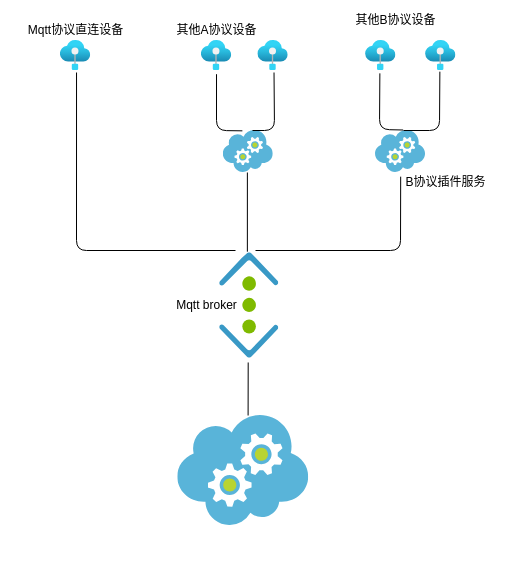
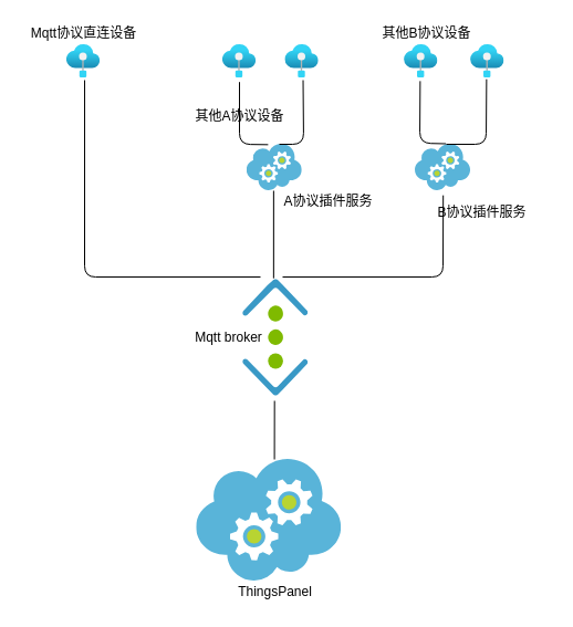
  <mxCell id="0" />
  <mxCell id="1" parent="0" />
  <mxCell id="2" value="" style="sketch=0;aspect=fixed;html=1;points=[];align=center;image;fontSize=12;image=img/lib/mscae/Cloud_Services_Classic.svg;" parent="1" vertex="1"><mxGeometry x="222.78" y="130" width="50" height="42" as="geometry" /></mxCell>
  <mxCell id="3" value="" style="sketch=0;aspect=fixed;html=1;points=[];align=center;image;fontSize=12;image=img/lib/mscae/Cloud_Services_Classic.svg;" parent="1" vertex="1"><mxGeometry x="177.28" y="415" width="130.95" height="110" as="geometry" /></mxCell>
+ <mxCell id="4" value="ThingsPanel" style="text;html=1;align=center;verticalAlign=middle;resizable=0;points=[];autosize=1;strokeColor=none;fillColor=none;" parent="1" vertex="1"><mxGeometry x="207.75" y="525" width="80" height="20" as="geometry" /></mxCell>
+ <mxCell id="5" value="A协议插件服务" style="text;html=1;align=center;verticalAlign=middle;resizable=0;points=[];autosize=1;strokeColor=none;fillColor=none;" parent="1" vertex="1"><mxGeometry x="246" y="172" width="100" height="20" as="geometry" /></mxCell>
  <mxCell id="6" value="" style="sketch=0;aspect=fixed;html=1;points=[];align=center;image;fontSize=12;image=img/lib/mscae/Virtual_Network.svg;rotation=90;" parent="1" vertex="1"><mxGeometry x="195" y="275.46" width="105.5" height="59.08" as="geometry" /></mxCell>
  <mxCell id="7" value="Mqtt broker" style="text;html=1;align=center;verticalAlign=middle;resizable=0;points=[];autosize=1;strokeColor=none;fillColor=none;" parent="1" vertex="1"><mxGeometry x="166" y="295" width="80" height="20" as="geometry" /></mxCell>
  <mxCell id="8" value="" style="endArrow=none;html=1;entryX=0.537;entryY=0;entryDx=0;entryDy=0;entryPerimeter=0;exitX=1.04;exitY=0.501;exitDx=0;exitDy=0;exitPerimeter=0;" parent="1" source="6" target="3" edge="1"><mxGeometry width="50" height="50" relative="1" as="geometry"><mxPoint x="305" y="296" as="sourcePoint" /><mxPoint x="435" y="296" as="targetPoint" /></mxGeometry></mxCell>
  <mxCell id="9" value="" style="aspect=fixed;html=1;points=[];align=center;image;fontSize=12;image=img/lib/azure2/preview/IoT_Edge.svg;" parent="1" vertex="1"><mxGeometry x="200.81" y="40" width="30.45" height="30" as="geometry" /></mxCell>
  <mxCell id="10" value="" style="aspect=fixed;html=1;points=[];align=center;image;fontSize=12;image=img/lib/azure2/preview/IoT_Edge.svg;" parent="1" vertex="1"><mxGeometry x="257.33" y="40" width="30.45" height="30" as="geometry" /></mxCell>
  <mxCell id="11" value="" style="aspect=fixed;html=1;points=[];align=center;image;fontSize=12;image=img/lib/azure2/preview/IoT_Edge.svg;" parent="1" vertex="1"><mxGeometry x="365.03" y="40" width="30.45" height="30" as="geometry" /></mxCell>
- <mxCell id="12" value="其他A协议设备" style="text;html=1;align=center;verticalAlign=middle;resizable=0;points=[];autosize=1;strokeColor=none;fillColor=none;" parent="1" vertex="1"><mxGeometry x="166.03" y="20" width="100" height="20" as="geometry" /></mxCell>
+ <mxCell id="12" value="其他A协议设备" style="text;html=1;align=center;verticalAlign=middle;resizable=0;points=[];autosize=1;strokeColor=none;fillColor=none;" parent="1" vertex="1"><mxGeometry x="166.03" y="95" width="100" height="20" as="geometry" /></mxCell>
  <mxCell id="13" value="" style="aspect=fixed;html=1;points=[];align=center;image;fontSize=12;image=img/lib/azure2/preview/IoT_Edge.svg;" parent="1" vertex="1"><mxGeometry x="59.81" y="40" width="30.45" height="30" as="geometry" /></mxCell>
  <mxCell id="14" value="Mqtt协议直连设备" style="text;html=1;align=center;verticalAlign=middle;resizable=0;points=[];autosize=1;strokeColor=none;fillColor=none;" parent="1" vertex="1"><mxGeometry x="20.03" y="20" width="110" height="20" as="geometry" /></mxCell>
  <mxCell id="15" value="" style="endArrow=none;html=1;exitX=0.533;exitY=1.067;exitDx=0;exitDy=0;exitPerimeter=0;" parent="1" source="13" edge="1"><mxGeometry width="50" height="50" relative="1" as="geometry"><mxPoint x="315" y="306" as="sourcePoint" /><mxPoint x="235" y="250" as="targetPoint" /><Array as="points"><mxPoint x="76" y="250" /></Array></mxGeometry></mxCell>
- <mxCell id="16" value="其他B协议设备" style="text;html=1;align=center;verticalAlign=middle;resizable=0;points=[];autosize=1;strokeColor=none;fillColor=none;" parent="1" vertex="1"><mxGeometry x="345.02" y="10" width="100" height="20" as="geometry" /></mxCell>
+ <mxCell id="16" value="其他B协议设备" style="text;html=1;align=center;verticalAlign=middle;resizable=0;points=[];autosize=1;strokeColor=none;fillColor=none;" parent="1" vertex="1"><mxGeometry x="335.02" y="20" width="100" height="20" as="geometry" /></mxCell>
  <mxCell id="17" value="" style="aspect=fixed;html=1;points=[];align=center;image;fontSize=12;image=img/lib/azure2/preview/IoT_Edge.svg;" parent="1" vertex="1"><mxGeometry x="425.03" y="40" width="30.45" height="30" as="geometry" /></mxCell>
  <mxCell id="18" value="" style="sketch=0;aspect=fixed;html=1;points=[];align=center;image;fontSize=12;image=img/lib/mscae/Cloud_Services_Classic.svg;" parent="1" vertex="1"><mxGeometry x="375.03" y="130" width="50" height="42" as="geometry" /></mxCell>
  <mxCell id="19" value="" style="endArrow=none;html=1;exitX=0.482;exitY=1;exitDx=0;exitDy=0;exitPerimeter=0;entryX=-0.01;entryY=0.515;entryDx=0;entryDy=0;entryPerimeter=0;" parent="1" source="2" target="6" edge="1"><mxGeometry width="50" height="50" relative="1" as="geometry"><mxPoint x="86.01" y="22.01" as="sourcePoint" /><mxPoint x="256.864" y="262.883" as="targetPoint" /></mxGeometry></mxCell>
  <mxCell id="20" value="" style="endArrow=none;html=1;exitX=0.503;exitY=1.099;exitDx=0;exitDy=0;exitPerimeter=0;" parent="1" source="18" edge="1"><mxGeometry width="50" height="50" relative="1" as="geometry"><mxPoint x="96.01" y="32.01" as="sourcePoint" /><mxPoint x="255" y="250" as="targetPoint" /><Array as="points"><mxPoint x="400" y="250" /></Array></mxGeometry></mxCell>
  <mxCell id="21" value="" style="endArrow=none;html=1;exitX=0.5;exitY=1.123;exitDx=0;exitDy=0;exitPerimeter=0;entryX=0.382;entryY=0.008;entryDx=0;entryDy=0;entryPerimeter=0;" parent="1" source="9" target="2" edge="1"><mxGeometry width="50" height="50" relative="1" as="geometry"><mxPoint x="256.88" y="182" as="sourcePoint" /><mxPoint x="256.894" y="281.195" as="targetPoint" /><Array as="points"><mxPoint x="216" y="130" /></Array></mxGeometry></mxCell>
  <mxCell id="22" value="" style="endArrow=none;html=1;exitX=0.532;exitY=1.067;exitDx=0;exitDy=0;exitPerimeter=0;" parent="1" source="10" edge="1"><mxGeometry width="50" height="50" relative="1" as="geometry"><mxPoint x="226.035" y="43.69" as="sourcePoint" /><mxPoint x="252.03" y="130" as="targetPoint" /><Array as="points"><mxPoint x="274" y="130" /></Array></mxGeometry></mxCell>
  <mxCell id="23" value="" style="endArrow=none;html=1;exitX=0.471;exitY=1.095;exitDx=0;exitDy=0;exitPerimeter=0;entryX=0.553;entryY=-0.012;entryDx=0;entryDy=0;entryPerimeter=0;" parent="1" source="11" target="18" edge="1"><mxGeometry width="50" height="50" relative="1" as="geometry"><mxPoint x="283.529" y="42.01" as="sourcePoint" /><mxPoint x="262.03" y="140" as="targetPoint" /><Array as="points"><mxPoint x="379" y="129" /></Array></mxGeometry></mxCell>
  <mxCell id="24" value="" style="endArrow=none;html=1;exitX=0.471;exitY=1.039;exitDx=0;exitDy=0;exitPerimeter=0;" parent="1" source="17" edge="1"><mxGeometry width="50" height="50" relative="1" as="geometry"><mxPoint x="389.372" y="42.85" as="sourcePoint" /><mxPoint x="403.03" y="130" as="targetPoint" /><Array as="points"><mxPoint x="439" y="130" /></Array></mxGeometry></mxCell>
- <mxCell id="25" value="B协议插件服务" style="text;html=1;align=center;verticalAlign=middle;resizable=0;points=[];autosize=1;strokeColor=none;fillColor=none;" parent="1" vertex="1"><mxGeometry x="395.48" y="172" width="100" height="20" as="geometry" /></mxCell>
+ <mxCell id="25" value="B协议插件服务" style="text;html=1;align=center;verticalAlign=middle;resizable=0;points=[];autosize=1;strokeColor=none;fillColor=none;" parent="1" vertex="1"><mxGeometry x="385.48" y="182" width="100" height="20" as="geometry" /></mxCell>
